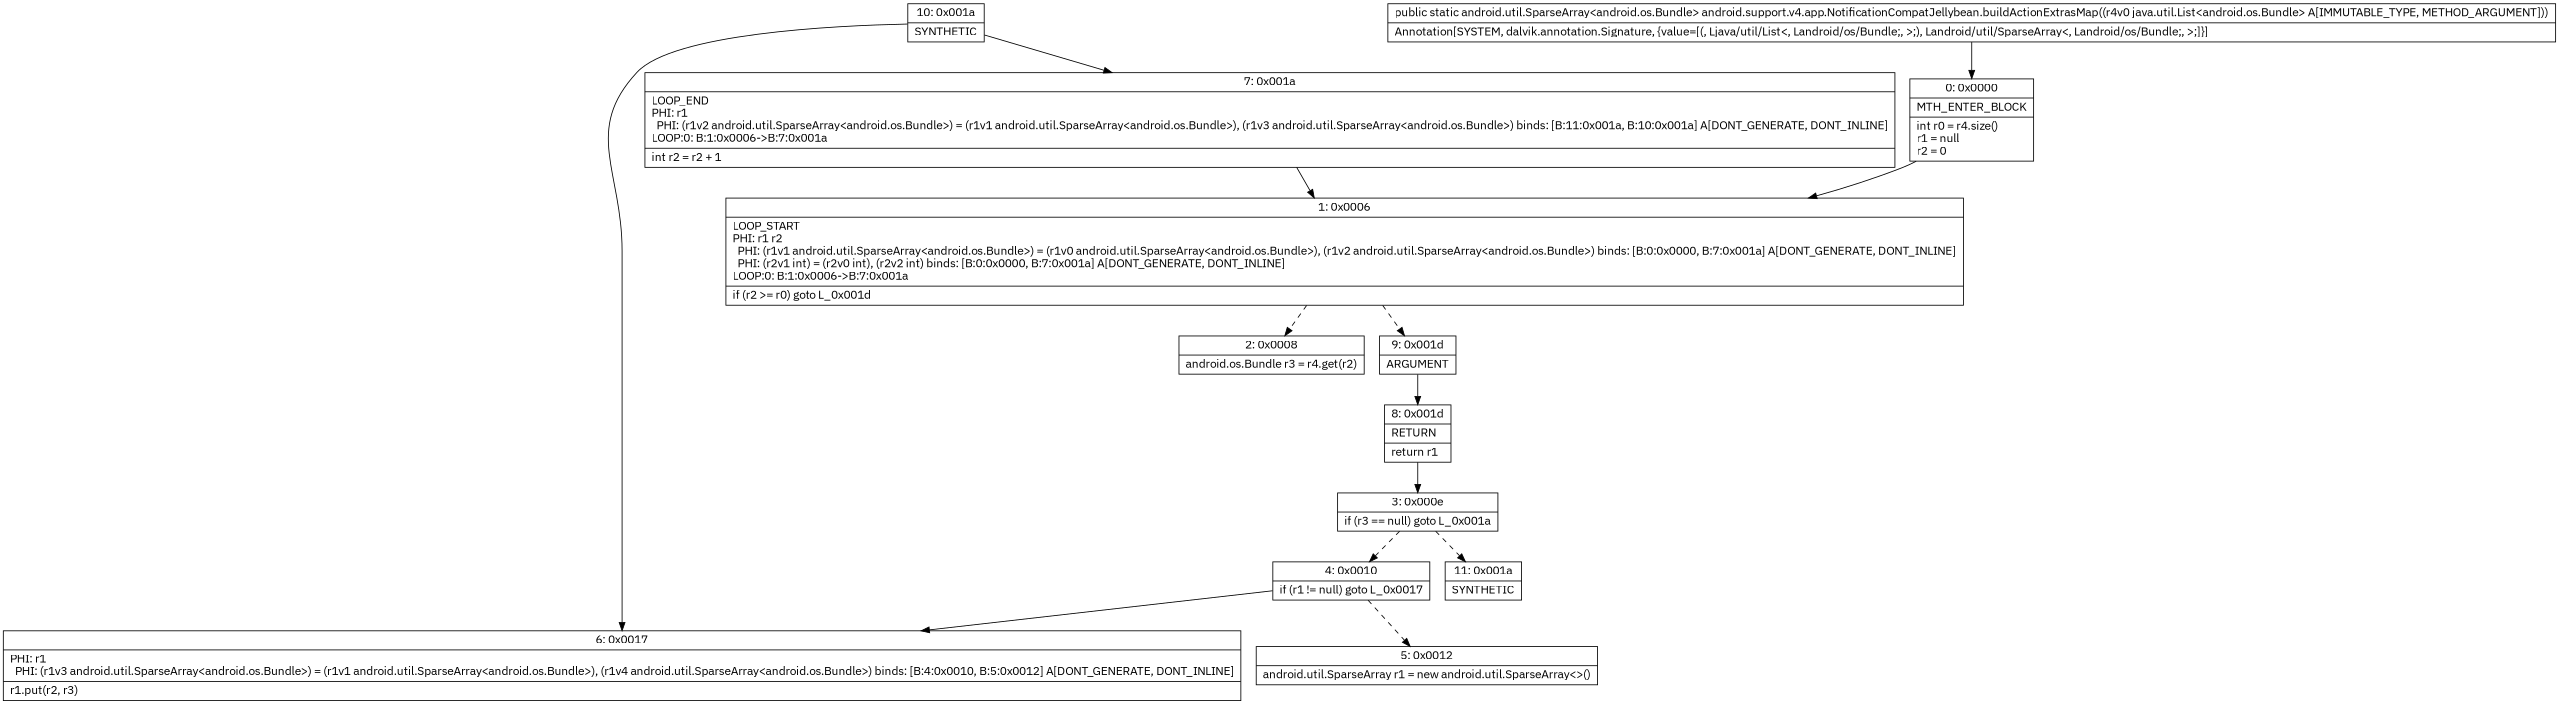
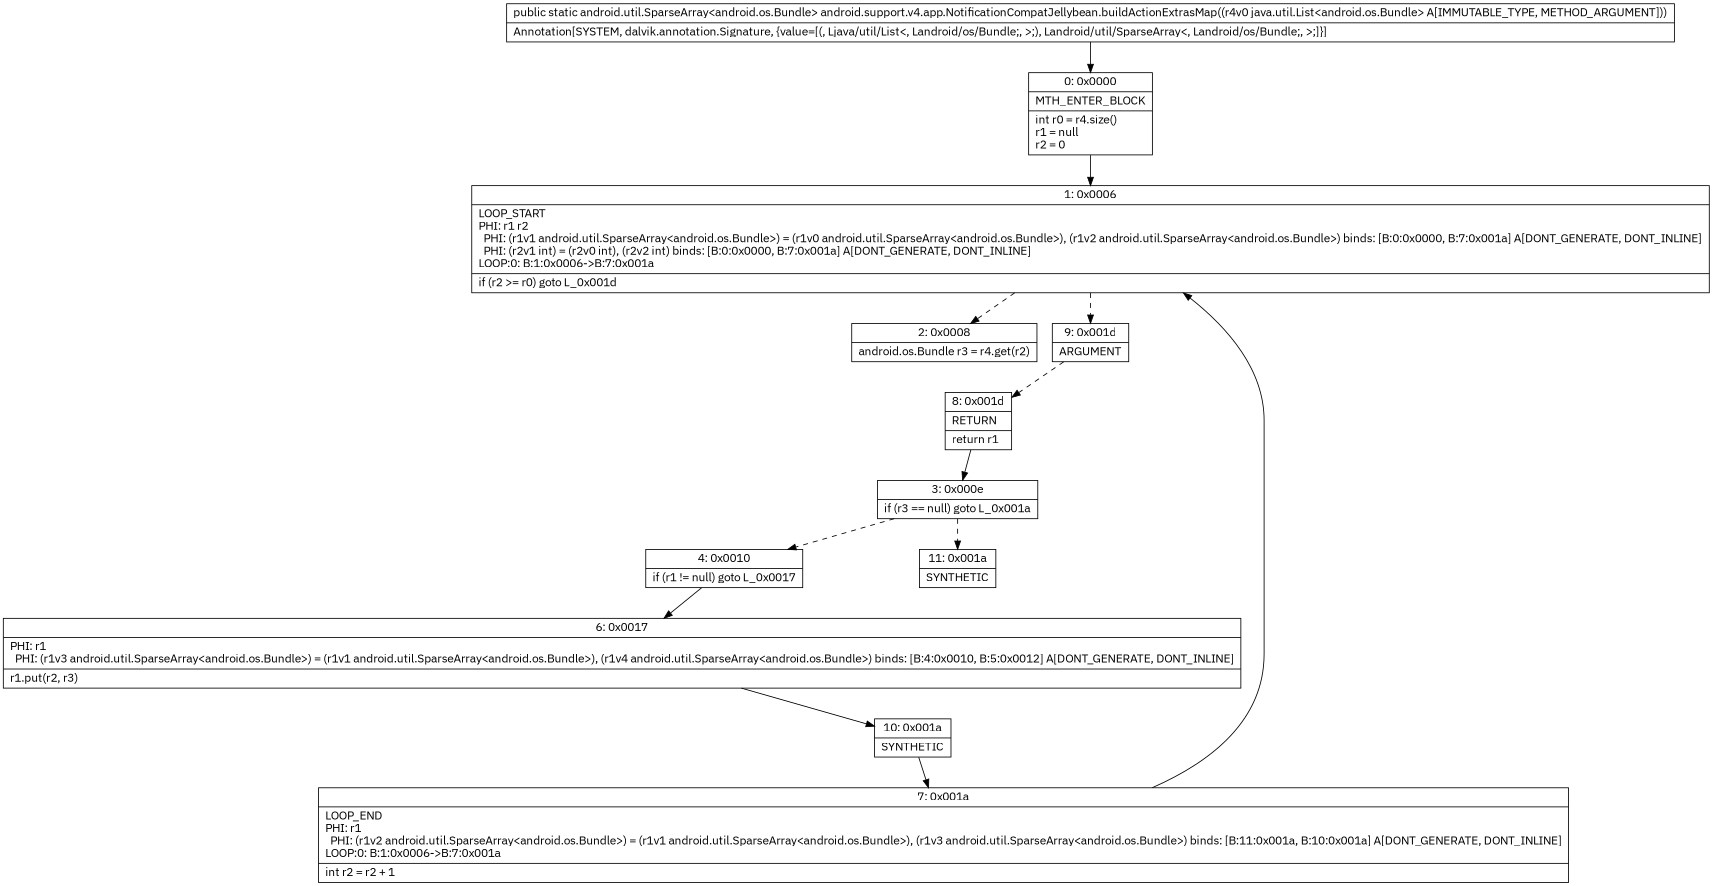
  digraph {
    fontname="IBM Plex Sans"
    node [fontname="IBM Plex Sans" shape=record]
    edge [fontname="IBM Plex Sans"]
    n1 [label="{0\:\ 0x0000|MTH_ENTER_BLOCK\l|int r0 = r4.size()\lr1 = null\lr2 = 0\l}"]
    n2 [label="{1\:\ 0x0006|LOOP_START\lPHI: r1 r2 \l  PHI: (r1v1 android.util.SparseArray\<android.os.Bundle\>) = (r1v0 android.util.SparseArray\<android.os.Bundle\>), (r1v2 android.util.SparseArray\<android.os.Bundle\>) binds: [B:0:0x0000, B:7:0x001a] A[DONT_GENERATE, DONT_INLINE]\l  PHI: (r2v1 int) = (r2v0 int), (r2v2 int) binds: [B:0:0x0000, B:7:0x001a] A[DONT_GENERATE, DONT_INLINE]\lLOOP:0: B:1:0x0006\-\>B:7:0x001a\l|if (r2 \>= r0) goto L_0x001d\l}"]
    n3 [label="{2\:\ 0x0008|android.os.Bundle r3 = r4.get(r2)\l}"]
    n4 [label="{9\:\ 0x001d|ARGUMENT\l}"]
    n5 [label="{8\:\ 0x001d|RETURN\l|return r1\l}"]
    n6 [label="{3\:\ 0x000e|if (r3 == null) goto L_0x001a\l}"]
    n7 [label="{4\:\ 0x0010|if (r1 != null) goto L_0x0017\l}"]
    n8 [label="{11\:\ 0x001a|SYNTHETIC\l}"]
-   n9 [label="{5\:\ 0x0012|android.util.SparseArray r1 = new android.util.SparseArray\<\>()\l}"]
    n10 [label="{6\:\ 0x0017|PHI: r1 \l  PHI: (r1v3 android.util.SparseArray\<android.os.Bundle\>) = (r1v1 android.util.SparseArray\<android.os.Bundle\>), (r1v4 android.util.SparseArray\<android.os.Bundle\>) binds: [B:4:0x0010, B:5:0x0012] A[DONT_GENERATE, DONT_INLINE]\l|r1.put(r2, r3)\l}"]
    n11 [label="{10\:\ 0x001a|SYNTHETIC\l}"]
    n12 [label="{7\:\ 0x001a|LOOP_END\lPHI: r1 \l  PHI: (r1v2 android.util.SparseArray\<android.os.Bundle\>) = (r1v1 android.util.SparseArray\<android.os.Bundle\>), (r1v3 android.util.SparseArray\<android.os.Bundle\>) binds: [B:11:0x001a, B:10:0x001a] A[DONT_GENERATE, DONT_INLINE]\lLOOP:0: B:1:0x0006\-\>B:7:0x001a\l|int r2 = r2 + 1\l}"]
    n13 [label="{public static android.util.SparseArray\<android.os.Bundle\> android.support.v4.app.NotificationCompatJellybean.buildActionExtrasMap((r4v0 java.util.List\<android.os.Bundle\> A[IMMUTABLE_TYPE, METHOD_ARGUMENT]))  | Annotation[SYSTEM, dalvik.annotation.Signature, \{value=[(, Ljava\/util\/List\<, Landroid\/os\/Bundle;, \>;), Landroid\/util\/SparseArray\<, Landroid\/os\/Bundle;, \>;]\}]\l}"]
    n1 -> n2
    n2 -> n3 [style=dashed]
    n2 -> n4 [style=dashed]
-   n4 -> n5
+   n4 -> n5 [style=dashed]
    n5 -> n6
    n6 -> n7 [style=dashed]
    n6 -> n8 [style=dashed]
-   n7 -> n9 [style=dashed]
    n7 -> n10
-   n11 -> n10
+   n10 -> n11
    n11 -> n12
    n12 -> n2
    n13 -> n1
  }
